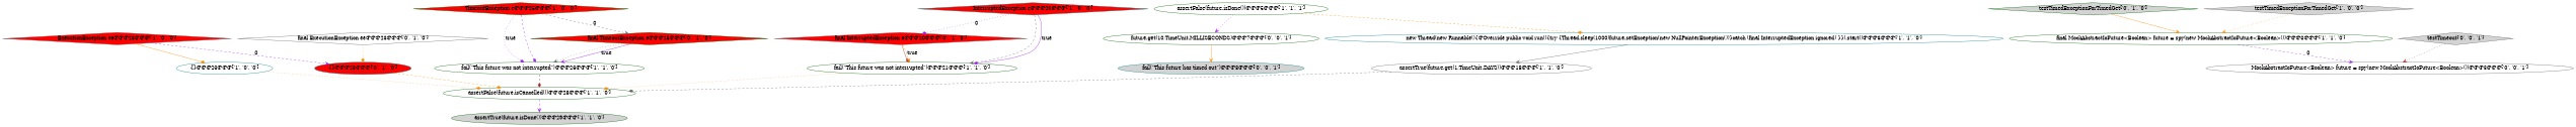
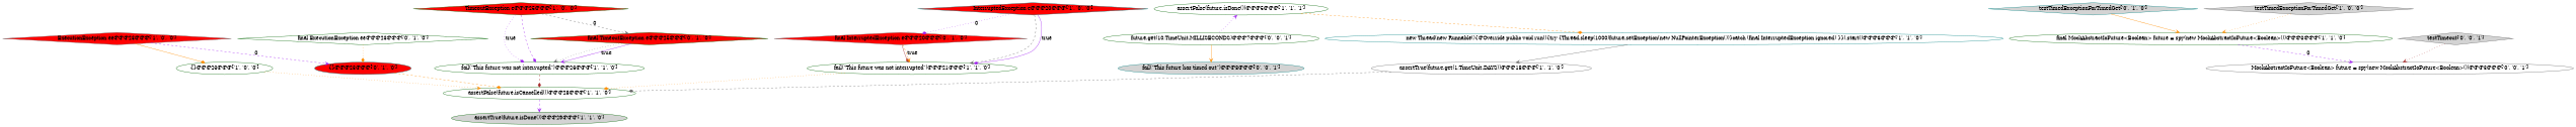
  digraph {
    node [color=darkgreen fillcolor=white shape=ellipse style=filled]
    edge [arrowhead=vee color=darkorange style=dashed]
    n1 [color=gray40 fillcolor=red label="ExecutionException ee@@@23@@@['1', '0', '0']" shape=diamond]
-   n2 [color=teal label="{}@@@23@@@['1', '0', '0']"]
+   n2 [label="{}@@@23@@@['1', '0', '0']"]
    n3 [color=teal fillcolor=red label="{}@@@23@@@['0', '1', '0']"]
    n4 [label="assertFalse(future.isCancelled())@@@28@@@['1', '1', '0']"]
    n5 [label="fail(\"This future was not interrupted\")@@@26@@@['1', '1', '0']"]
    n6 [fillcolor=lightgray label="assertTrue(future.isDone())@@@29@@@['1', '1', '0']"]
    n7 [label="assertFalse(future.isDone())@@@5@@@['1', '1', '1']"]
    n8 [label="future.get(10,TimeUnit.MILLISECONDS)@@@7@@@['0', '0', '1']"]
    n9 [color=teal label="new Thread(new Runnable(){@Override public void run(){try {Thread.sleep(1000)future.setException(new NullPointerException())}catch (final InterruptedException ignored) }}).start()@@@6@@@['1', '1', '0']"]
    n10 [color=teal fillcolor=lightgray label="fail(\"This future has timed out\")@@@8@@@['0', '0', '1']"]
    n11 [color=gray40 fillcolor=red label="final InterruptedException e@@@20@@@['0', '1', '0']" shape=diamond]
    n12 [label="fail(\"This future was not interrupted\")@@@21@@@['1', '1', '0']"]
    n13 [color=gray40 label="MockAbstractIoFuture<Boolean> future = spy(new MockAbstractIoFuture<Boolean>())@@@3@@@['0', '0', '1']"]
-   n14 [fillcolor=lightgray label="testTimedExceptionForTimedGet['0', '1', '0']" shape=diamond]
+   n14 [color=teal fillcolor=lightgray label="testTimedExceptionForTimedGet['0', '1', '0']" shape=diamond]
    n15 [label="final MockAbstractIoFuture<Boolean> future = spy(new MockAbstractIoFuture<Boolean>())@@@3@@@['1', '1', '0']"]
    n16 [fillcolor=red label="final TimeoutException e@@@25@@@['0', '1', '0']" shape=diamond]
    n17 [fillcolor=red label="TimeoutException e@@@25@@@['1', '0', '0']" shape=diamond]
    n18 [color=teal fillcolor=red label="InterruptedException e@@@20@@@['1', '0', '0']" shape=diamond]
    n19 [color=gray40 fillcolor=lightgray label="testTimedExceptionForTimedGet['1', '0', '0']" shape=diamond]
-   n20 [color=gray40 label="final ExecutionException ee@@@23@@@['0', '1', '0']" shape=diamond]
+   n20 [label="final ExecutionException ee@@@23@@@['0', '1', '0']" shape=diamond]
    n21 [color=gray40 fillcolor=lightgray label="testTimeout['0', '0', '1']" shape=diamond]
    n22 [color=gray40 label="assertTrue(future.get(1,TimeUnit.DAYS))@@@18@@@['1', '1', '0']"]
    n1 -> n2 [arrowhead=diamond style=solid]
    n1 -> n3 [color=purple label=0]
-   n2 -> n4 [arrowhead=diamond style=dotted]
+   n2 -> n4 [style=dotted]
    n3 -> n4 [arrowhead=diamond]
    n4 -> n6 [color=purple]
    n5 -> n4 [arrowhead=diamond color=brown]
-   n7 -> n8 [color=purple style=dotted]
+   n8 -> n7 [color=purple style=dotted]
    n7 -> n9 [arrowhead=diamond]
    n8 -> n10 [style=solid]
    n9 -> n22 [color=gray40 style=solid]
    n11 -> n12 [arrowhead=diamond color=brown style=solid]
    n11 -> n12 [label=true]
    n12 -> n4 [arrowhead=diamond style=dotted]
    n14 -> n15 [style=solid]
    n15 -> n13 [color=purple label=0]
    n16 -> n5 [color=gray40 style=dotted]
    n16 -> n5 [color=purple label=true style=solid]
    n17 -> n5 [arrowhead=diamond color=purple label=true style=dotted]
    n17 -> n5 [arrowhead=diamond color=purple]
    n17 -> n16 [color=gray40 label=0]
    n18 -> n11 [arrowhead=diamond color=purple label=0 style=dotted]
    n18 -> n12 [color=gray40]
    n18 -> n12 [arrowhead=diamond color=purple label=true style=solid]
    n19 -> n15 [style=dotted]
    n20 -> n3 [arrowhead=diamond style=dotted]
    n21 -> n13 [color=brown style=dotted]
    n22 -> n4 [arrowhead=diamond color=gray40]
  }
